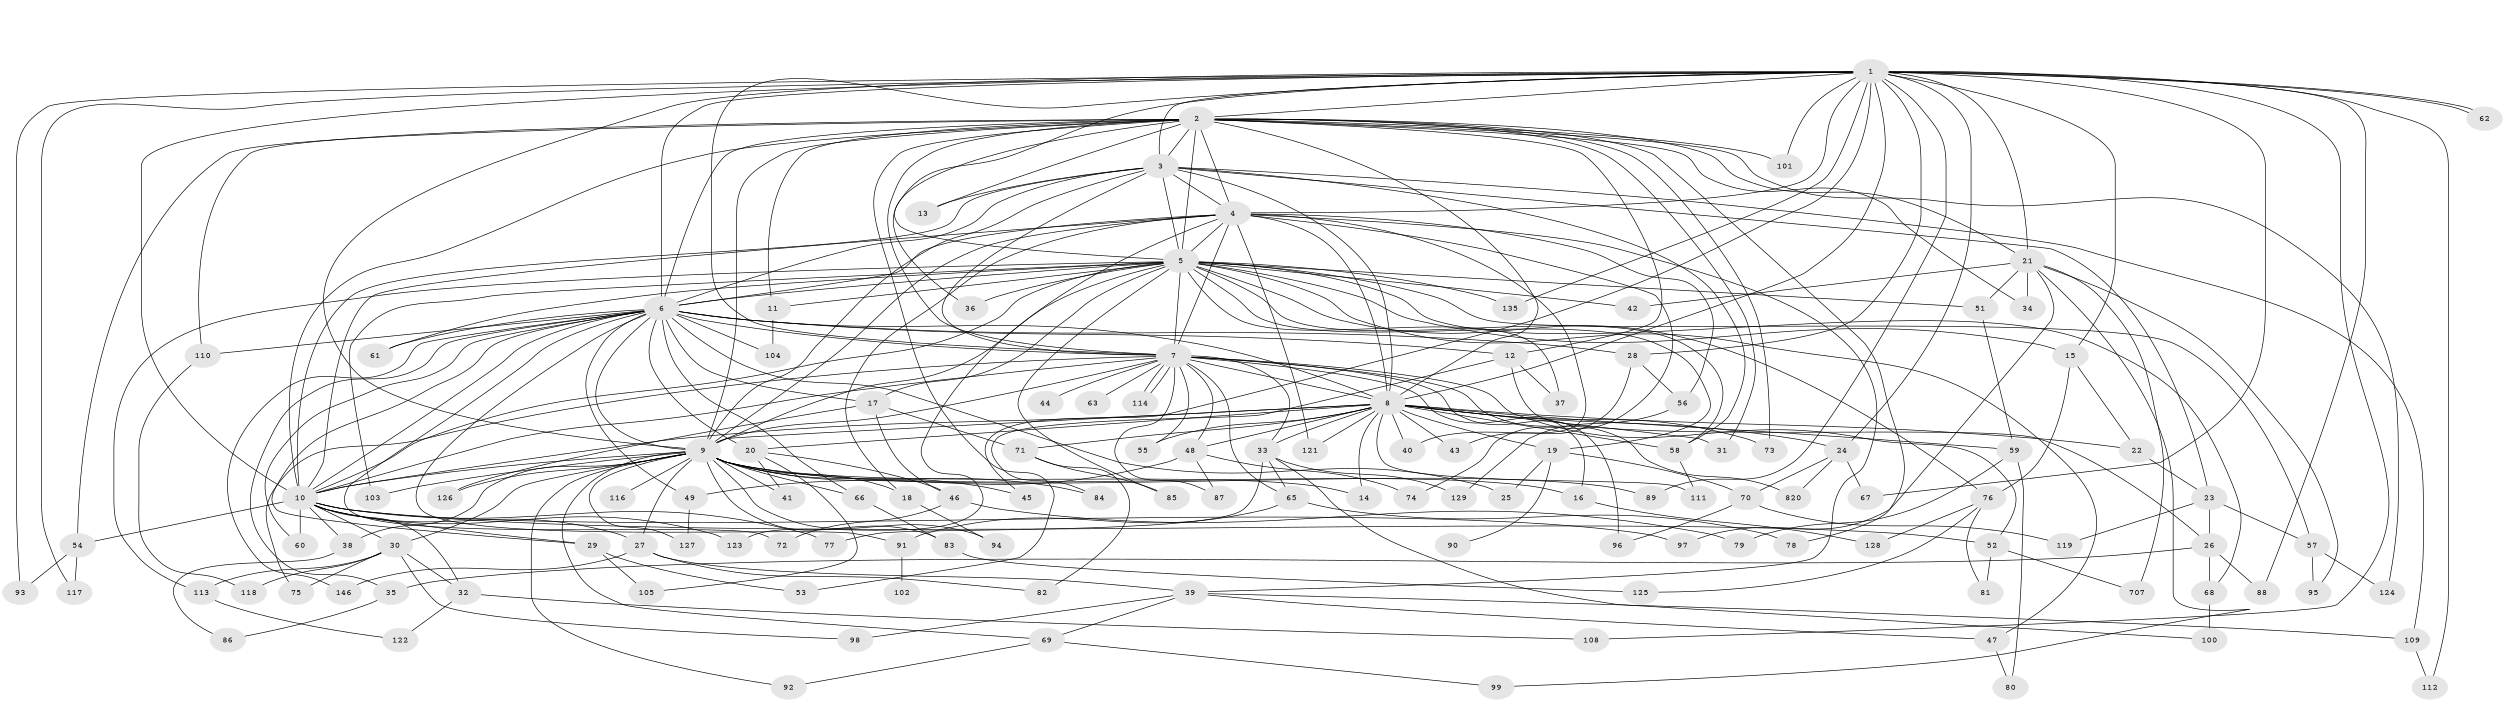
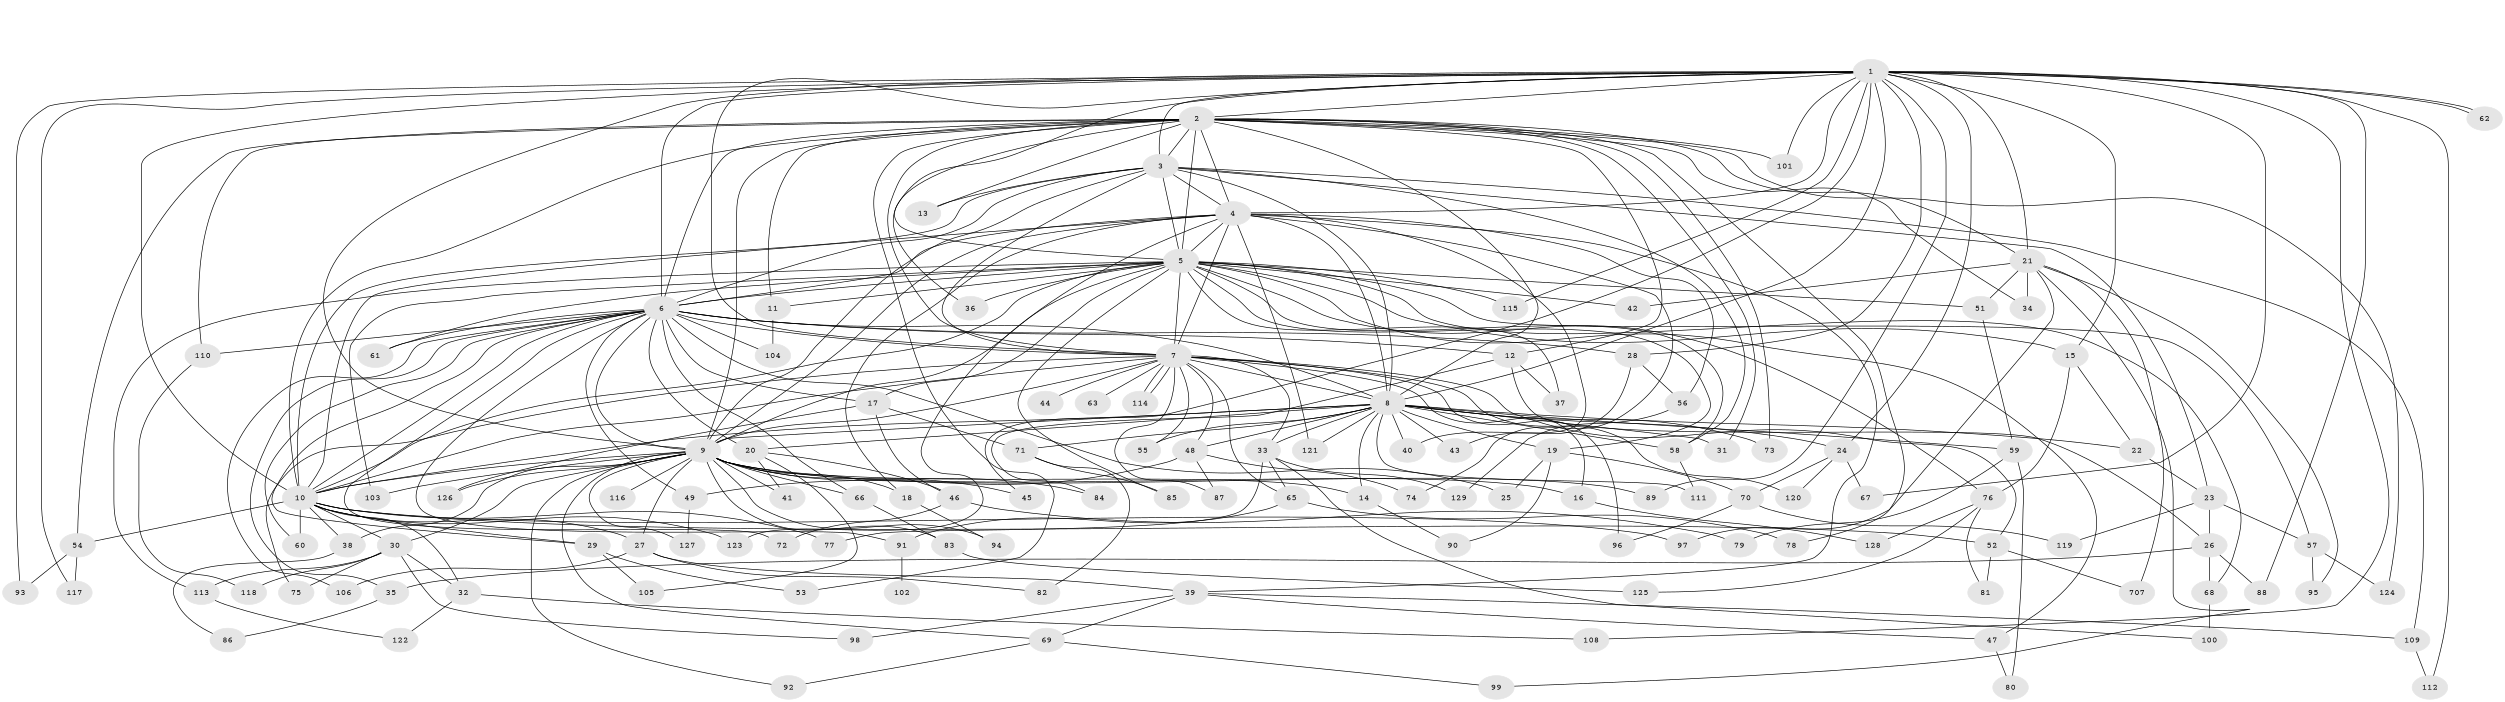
  graph {
    fontname="Courier Prime"
    node [color=gray90 fontname="Courier Prime" style=filled]
    edge [fontname="Courier Prime"]
    1
    2
    3
    4
    5
    6
    7
    8
    9
    10
    15
    21
    24
    28
    45
    62
    67
    88
    89
    93
    101
    108
    112
-   115 [label=135]
+   115
    117
    11
    12
    13
    31
    34
    36
    53
    54
    73
    78
    110
    124
    23
    58
    109
    18
    39
    40
    56
    74
    121
    123
    17
    19
    37
    42
    47
    51
    57
    61
    68
    76
    85
    103
    113
    20
    25
    29
    35
    49
    60
    66
    72
    91
    104
-   106 [label=146]
+   106
    16
    33
    44
    48
    52
    55
    63
    65
    75
    87
    96
    114
-   120 [label=820]
+   120
    14
    22
    43
    59
    71
    111
    27
    30
    38
    41
    69
    83
    84
    92
    94
    116
    126
    127
    32
    77
    97
    95
    99
    n108 [label=707]
    70
    26
    118
    119
    98
    129
    46
    90
    80
    100
    128
    81
    125
    122
    105
    86
    102
    79
    82
    1 -- 2
    1 -- 3
    1 -- 4
    1 -- 5
    1 -- 6
    1 -- 7
    1 -- 8
    1 -- 9
    1 -- 10
    1 -- 15
    1 -- 21
    1 -- 24
    1 -- 28
    1 -- 45
    1 -- 62
    1 -- 62
    1 -- 67
    1 -- 88
    1 -- 89
    1 -- 93
    1 -- 101
    1 -- 108
    1 -- 112
    1 -- 115
    1 -- 117
    2 -- 3
    2 -- 4
    2 -- 5
    2 -- 6
    2 -- 7
    2 -- 8
    2 -- 9
    2 -- 10
    2 -- 21
    2 -- 101
    2 -- 11
    2 -- 12
    2 -- 13
    2 -- 31
    2 -- 34
    2 -- 36
    2 -- 53
    2 -- 54
    2 -- 73
    2 -- 78
    2 -- 110
    2 -- 124
    3 -- 4
    3 -- 5
    3 -- 6
    3 -- 7
    3 -- 8
    3 -- 9
    3 -- 10
    3 -- 13
    3 -- 23
    3 -- 58
    3 -- 109
    4 -- 5
    4 -- 6
    4 -- 7
    4 -- 8
    4 -- 9
    4 -- 10
    4 -- 18
    4 -- 39
    4 -- 40
    4 -- 56
    4 -- 74
    4 -- 121
    4 -- 123
    5 -- 6
    5 -- 7
    5 -- 9
    5 -- 10
    5 -- 15
    5 -- 115
    5 -- 11
    5 -- 36
    5 -- 58
    5 -- 17
    5 -- 19
    5 -- 37
    5 -- 42
    5 -- 47
    5 -- 51
    5 -- 57
    5 -- 61
    5 -- 68
    5 -- 76
    5 -- 85
    5 -- 103
    5 -- 113
    6 -- 7
    6 -- 8
    6 -- 9
    6 -- 10
    6 -- 28
    6 -- 12
    6 -- 110
    6 -- 17
    6 -- 61
    6 -- 20
    6 -- 25
    6 -- 29
    6 -- 35
    6 -- 49
    6 -- 60
    6 -- 66
    6 -- 72
    6 -- 91
    6 -- 104
    6 -- 106
    7 -- 8
    7 -- 9
    7 -- 10
    7 -- 16
    7 -- 33
    7 -- 44
    7 -- 48
    7 -- 52
    7 -- 55
    7 -- 63
    7 -- 65
    7 -- 75
    7 -- 87
    7 -- 96
    7 -- 114
    7 -- 114
    7 -- 120
    8 -- 9
    8 -- 10
    8 -- 24
    8 -- 31
    8 -- 73
    8 -- 58
    8 -- 40
    8 -- 121
    8 -- 19
    8 -- 20
    8 -- 33
    8 -- 48
    8 -- 55
    8 -- 14
    8 -- 22
    8 -- 43
    8 -- 59
    8 -- 71
    8 -- 111
    9 -- 10
    9 -- 45
    9 -- 89
    9 -- 18
    9 -- 103
    9 -- 66
    9 -- 16
    9 -- 14
    9 -- 27
    9 -- 30
    9 -- 38
    9 -- 41
    9 -- 69
    9 -- 83
    9 -- 84
    9 -- 92
    9 -- 94
    9 -- 116
    9 -- 126
    9 -- 127
    10 -- 54
    10 -- 123
    10 -- 29
    10 -- 60
    10 -- 52
    10 -- 27
    10 -- 30
    10 -- 38
    10 -- 32
    10 -- 77
    10 -- 97
    15 -- 76
    15 -- 22
    21 -- 34
    21 -- 42
    21 -- 51
    21 -- 97
    21 -- 95
    21 -- 99
    21 -- n108
    24 -- 67
    24 -- 120
    24 -- 70
    28 -- 56
    28 -- 43
    11 -- 104
    12 -- 37
    12 -- 84
    12 -- 26
    54 -- 93
    54 -- 117
    110 -- 118
    23 -- 57
    23 -- 26
    23 -- 119
    58 -- 111
    109 -- 112
    18 -- 94
    39 -- 109
    39 -- 47
    39 -- 69
    39 -- 98
    56 -- 129
    17 -- 71
    17 -- 126
    17 -- 46
    19 -- 25
    19 -- 70
    19 -- 90
    47 -- 80
    51 -- 59
    57 -- 124
    57 -- 95
    68 -- 100
    76 -- 128
    76 -- 81
    76 -- 125
    113 -- 122
    20 -- 41
    20 -- 46
    20 -- 105
    29 -- 53
    29 -- 105
    35 -- 86
    49 -- 127
    66 -- 83
    91 -- 102
    16 -- 128
    33 -- 65
    33 -- 77
    33 -- 129
    33 -- 100
    48 -- 74
    48 -- 49
    48 -- 87
    52 -- n108
    52 -- 81
    65 -- 78
    65 -- 91
+   14 -- 90
    22 -- 23
    59 -- 80
    59 -- 79
    71 -- 85
    71 -- 82
    27 -- 39
    27 -- 106
    27 -- 82
    30 -- 113
    30 -- 75
    30 -- 32
    30 -- 118
    30 -- 98
    38 -- 86
    69 -- 92
    69 -- 99
    83 -- 125
    32 -- 108
    32 -- 122
    70 -- 96
    70 -- 119
    26 -- 88
    26 -- 68
    26 -- 35
    46 -- 72
    46 -- 79
  }
